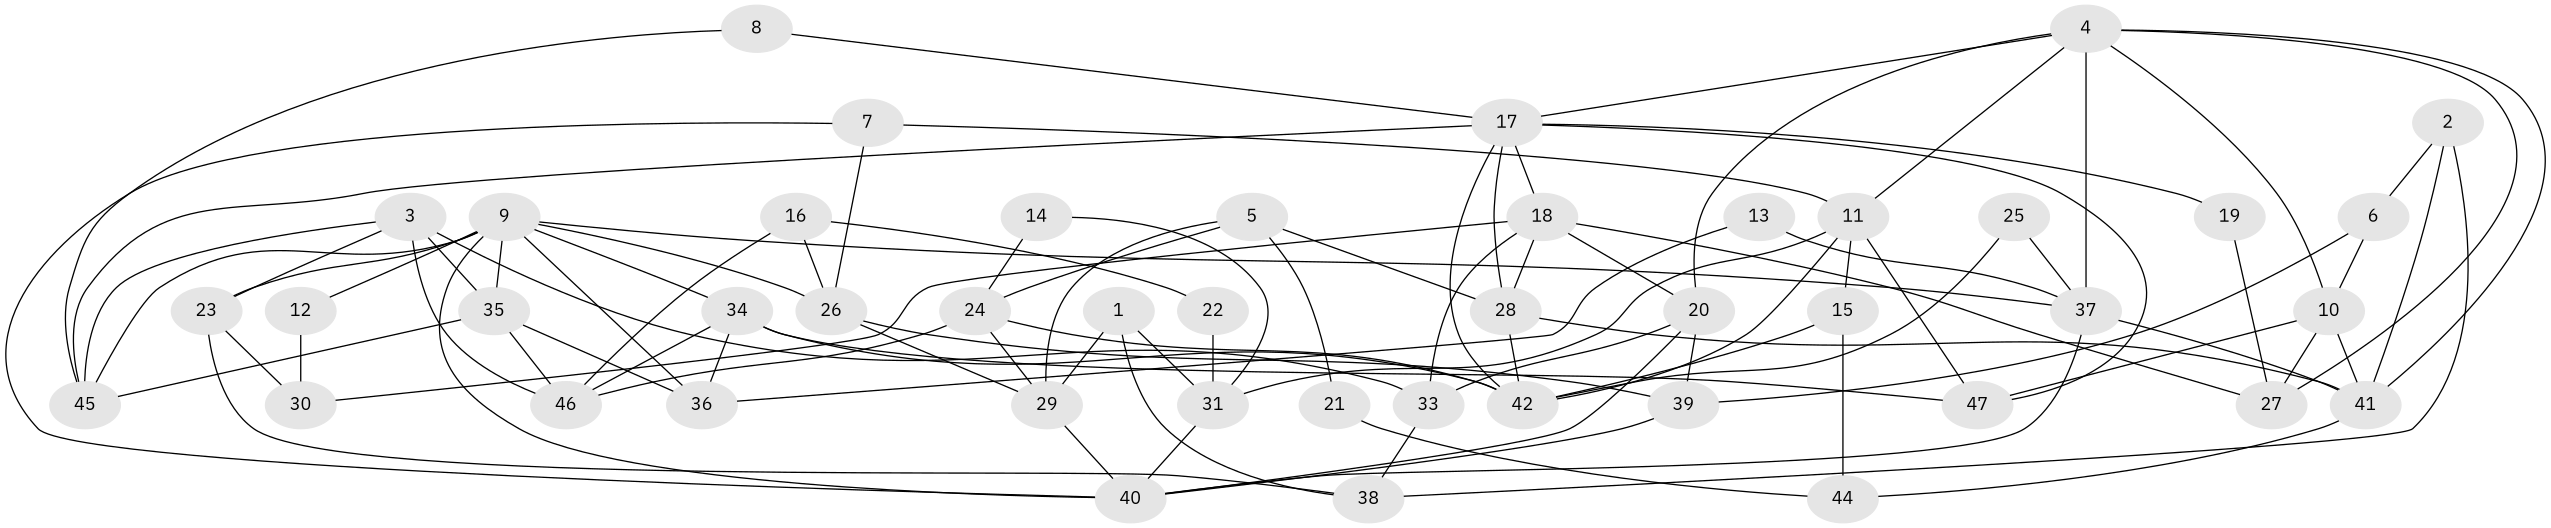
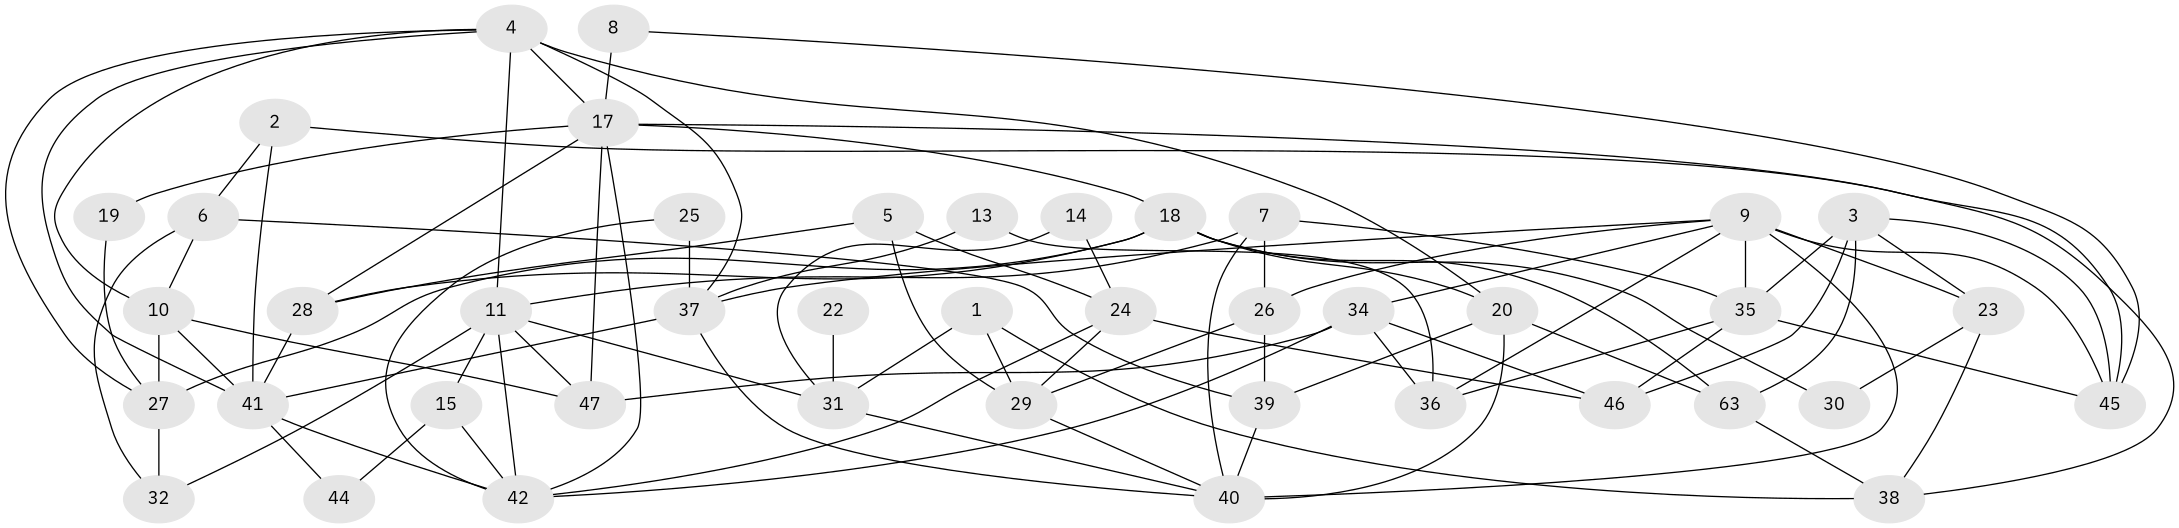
  graph {
    fontname="IBM Plex Sans"
    node [color=gray90 fontname="IBM Plex Sans" style=filled]
    edge [fontname="IBM Plex Sans" weight=1.0]
    1
    29
    31
    38
    40
    2
    6
    41
    10
+   32
    39
    15
    42
    44
    3
    23
-   33
+   33 [label=63]
    35
    45
    46
    30
    36
    4
    11
    17
    20
    27
    37
    47
    28
    18
    19
    5
-   21
    24
    7
    26
    8
    9
-   12
    34
    25
    13
    14
-   16
    22
    1 -- 29
    1 -- 31
    1 -- 38
    29 -- 40
    31 -- 40
    2 -- 38
    2 -- 6
    2 -- 41
    6 -- 10
+   6 -- 32
    6 -- 39
-   28 -- 42
+   41 -- 42
    41 -- 44
    10 -- 41
    10 -- 27 [weight=3.0]
    10 -- 47
    39 -- 40
    15 -- 42
    15 -- 44
    3 -- 23
    3 -- 33
    3 -- 35 [weight=2.0]
    3 -- 45
    3 -- 46
    23 -- 38
    23 -- 30
    33 -- 38
    35 -- 45
    35 -- 46
    35 -- 36
    4 -- 41
    4 -- 10
    4 -- 11
    4 -- 17
    4 -- 20
    4 -- 27
    4 -- 37 [weight=2.0]
    11 -- 31
+   11 -- 32
    11 -- 15
    11 -- 42
    11 -- 47
    17 -- 42
    17 -- 45
    17 -- 47
    17 -- 28
    17 -- 18
    17 -- 19
    20 -- 40
    20 -- 39
    20 -- 33
+   27 -- 32
    37 -- 40
    37 -- 41
    28 -- 41
    18 -- 33
    18 -- 30
    18 -- 20
    18 -- 27
    18 -- 28
    19 -- 27
    5 -- 29
    5 -- 28
-   5 -- 21
    5 -- 24
-   21 -- 44
    24 -- 29
    24 -- 42
    24 -- 46
    7 -- 40
+   7 -- 35
    7 -- 11
    7 -- 26
    26 -- 29
    26 -- 39
    8 -- 45
    8 -- 17
    9 -- 40 [weight=2.0]
    9 -- 23
    9 -- 35
    9 -- 45
    9 -- 36
    9 -- 37
    9 -- 26
-   9 -- 12
    9 -- 34
-   12 -- 30
    34 -- 42
    34 -- 46
    34 -- 36
    34 -- 47
    25 -- 42
    25 -- 37 [weight=2.0]
    13 -- 36
    13 -- 37
    14 -- 31
    14 -- 24
-   16 -- 46
-   16 -- 26
-   16 -- 22
    22 -- 31
  }
